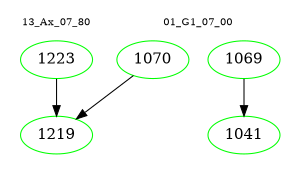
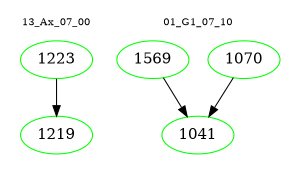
  digraph {
    node [color=green]
    edge [color=black]
    n1 [label=1223]
    n2 [label=1219]
    n3 [label=1070]
    n4 [label=1041]
-   n5 [label=1069]
+   n5 [label=1569]
    subgraph cluster_1 {
      color=white
      fontsize=10
-     label="13_Ax_07_80"
+     label="13_Ax_07_00"
      n1
      n2
    }
    subgraph cluster_2 {
      color=white
      fontsize=10
-     label="01_G1_07_00"
+     label="01_G1_07_10"
      n3
      n4
      n5
    }
    n1 -> n2
-   n3 -> n2
+   n3 -> n4
    n5 -> n4
  }
